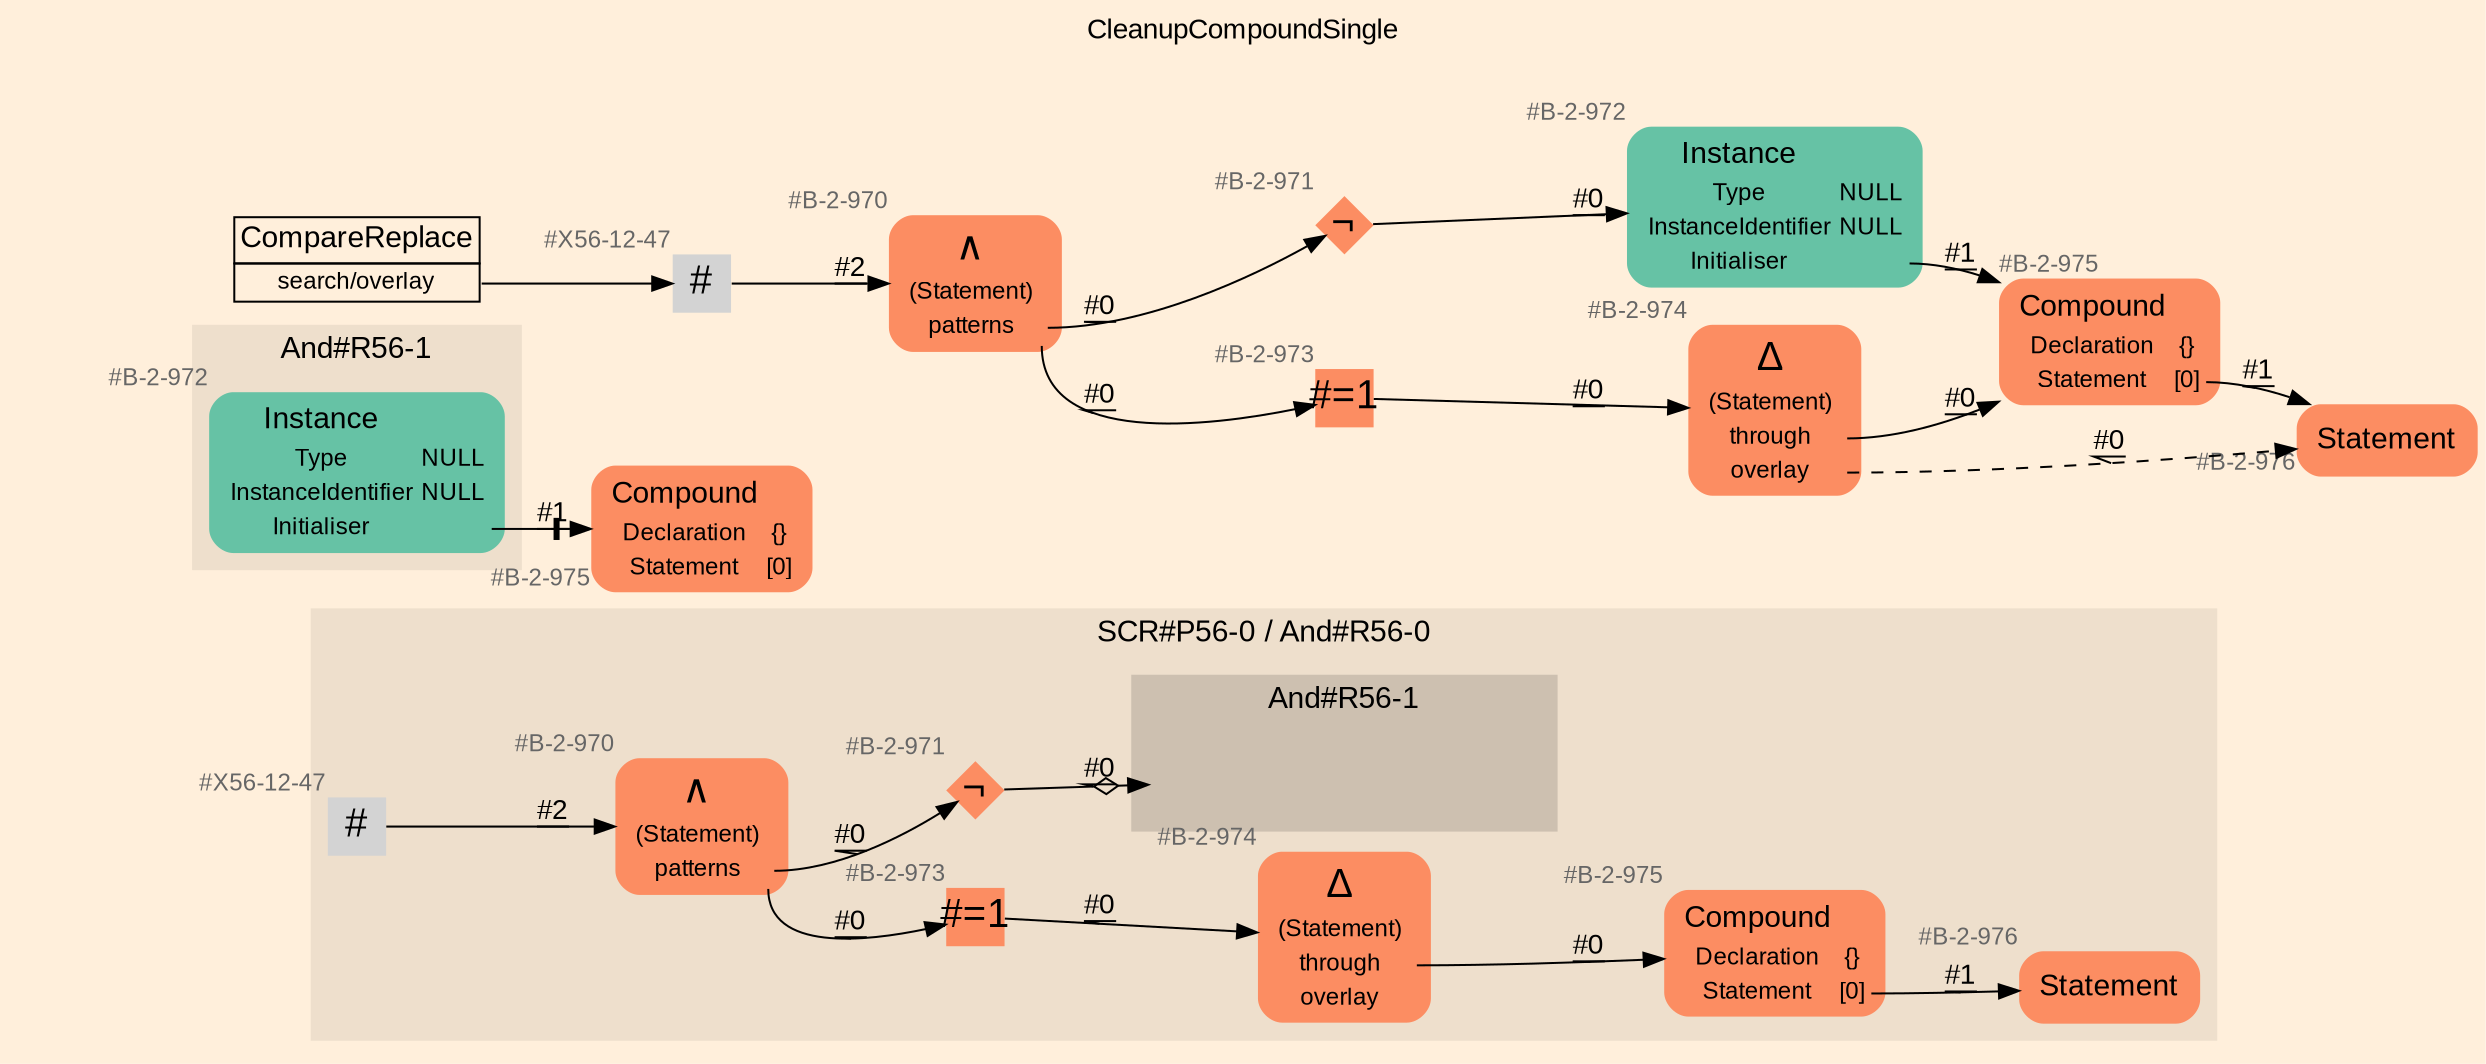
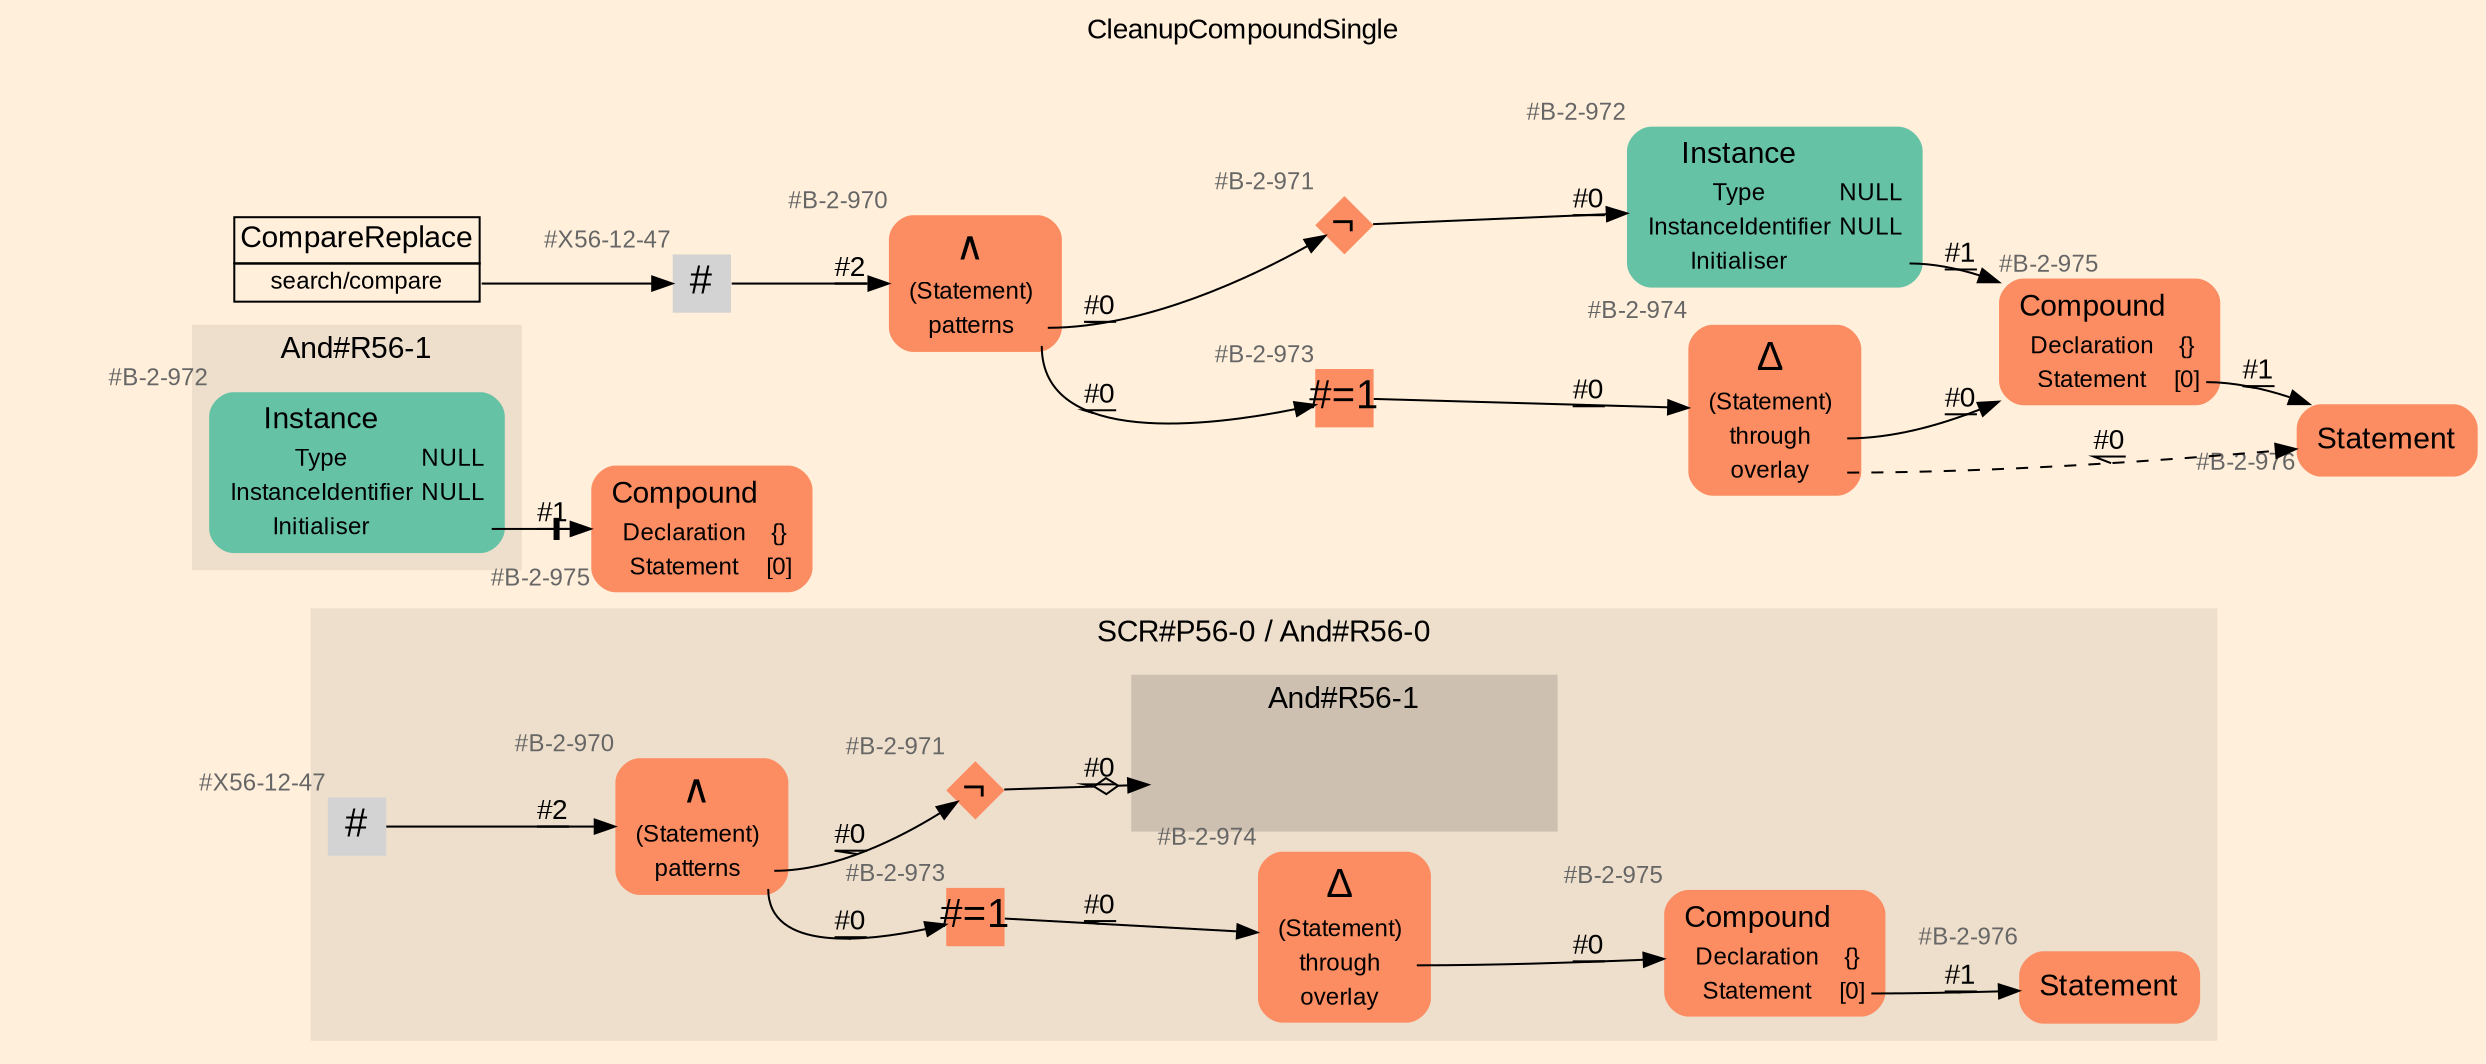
  digraph {
    bgcolor=antiquewhite1
    color=black
    fontcolor=black
    fontname=Arial
    label=CleanupCompoundSingle
    labelloc=t
    rankdir=LR
    ranksep=0.3
    node [fillcolor="/set28/2" fontcolor=grey40 fontname=Arial fontsize=12 shape=plaintext style="rounded,filled" xlabel="#B-2-972"]
    edge [color=black decorate=true fontcolor=black fontname=Arial tailport=port1]
    "And#R56-0/And#R56-1/#B-2-972" [fillcolor="/set28/1" shape=none style=invisible]
    n2 [fixedsize=true height=0.4 label=<<FONT COLOR="black" POINT-SIZE="20">#</FONT>> penwidth=0.0 shape=square style=filled width=0.4 xlabel="#X56-12-47" fillcolor=""]
    n3 [label=<<TABLE BORDER="0" CELLBORDER="0" CELLSPACING="0">          <TR><TD><FONT COLOR="black" POINT-SIZE="15">Compound</FONT></TD></TR>          <TR><TD><FONT COLOR="black" POINT-SIZE="12">Declaration</FONT></TD><TD PORT="port0"><FONT COLOR="black" POINT-SIZE="12">{}</FONT></TD></TR>          <TR><TD><FONT COLOR="black" POINT-SIZE="12">Statement</FONT></TD><TD PORT="port1"><FONT COLOR="black" POINT-SIZE="12">[0]</FONT></TD></TR>         </TABLE>> xlabel="#B-2-975"]
    n4 [label=<<TABLE BORDER="0" CELLBORDER="0" CELLSPACING="0">          <TR><TD><FONT COLOR="black" POINT-SIZE="20">Δ</FONT></TD></TR>          <TR><TD><FONT COLOR="black" POINT-SIZE="12">(Statement)</FONT></TD><TD PORT="port0"></TD></TR>          <TR><TD><FONT COLOR="black" POINT-SIZE="12">through</FONT></TD><TD PORT="port1"></TD></TR>          <TR><TD><FONT COLOR="black" POINT-SIZE="12">overlay</FONT></TD><TD PORT="port2"></TD></TR>         </TABLE>> xlabel="#B-2-974"]
    n5 [fixedsize=true height=0.4 label=<<FONT COLOR="black" POINT-SIZE="20">#=1</FONT>> penwidth=0.0 shape=square style=filled width=0.4 xlabel="#B-2-973"]
    n6 [label=<<TABLE BORDER="0" CELLBORDER="0" CELLSPACING="0">          <TR><TD><FONT COLOR="black" POINT-SIZE="15">Statement</FONT></TD></TR>         </TABLE>> xlabel="#B-2-976"]
    n7 [fixedsize=true height=0.4 label=<<FONT COLOR="black" POINT-SIZE="20">¬</FONT>> penwidth=0.0 shape=diamond style=filled width=0.4 xlabel="#B-2-971"]
    n8 [label=<<TABLE BORDER="0" CELLBORDER="0" CELLSPACING="0">          <TR><TD><FONT COLOR="black" POINT-SIZE="20">∧</FONT></TD></TR>          <TR><TD><FONT COLOR="black" POINT-SIZE="12">(Statement)</FONT></TD><TD PORT="port0"></TD></TR>          <TR><TD><FONT COLOR="black" POINT-SIZE="12">patterns</FONT></TD><TD PORT="port1"></TD></TR>         </TABLE>> xlabel="#B-2-970"]
    n9 [fillcolor="/set28/1" label=<<TABLE BORDER="0" CELLBORDER="0" CELLSPACING="0">          <TR><TD><FONT COLOR="black" POINT-SIZE="15">Instance</FONT></TD></TR>          <TR><TD><FONT COLOR="black" POINT-SIZE="12">Type</FONT></TD><TD PORT="port0"><FONT COLOR="black" POINT-SIZE="12">NULL</FONT></TD></TR>          <TR><TD><FONT COLOR="black" POINT-SIZE="12">InstanceIdentifier</FONT></TD><TD PORT="port1"><FONT COLOR="black" POINT-SIZE="12">NULL</FONT></TD></TR>          <TR><TD><FONT COLOR="black" POINT-SIZE="12">Initialiser</FONT></TD><TD PORT="port2"></TD></TR>         </TABLE>>]
    n10 [label=<<TABLE BORDER="0" CELLBORDER="0" CELLSPACING="0">      <TR><TD><FONT COLOR="black" POINT-SIZE="15">Compound</FONT></TD></TR>      <TR><TD><FONT COLOR="black" POINT-SIZE="12">Declaration</FONT></TD><TD PORT="port0"><FONT COLOR="black" POINT-SIZE="12">{}</FONT></TD></TR>      <TR><TD><FONT COLOR="black" POINT-SIZE="12">Statement</FONT></TD><TD PORT="port1"><FONT COLOR="black" POINT-SIZE="12">[0]</FONT></TD></TR>     </TABLE>> xlabel="#B-2-975"]
-   n11 [color=black fillcolor=antiquewhite1 label=<<TABLE BORDER="0" CELLBORDER="1" CELLSPACING="0">      <TR><TD><FONT COLOR="black" POINT-SIZE="15">CompareReplace</FONT></TD></TR>      <TR><TD PORT="port0"><FONT COLOR="black" POINT-SIZE="12">search/overlay</FONT></TD></TR>     </TABLE>> style=filled xlabel=""]
+   n11 [color=black fillcolor=antiquewhite1 label=<<TABLE BORDER="0" CELLBORDER="1" CELLSPACING="0">      <TR><TD><FONT COLOR="black" POINT-SIZE="15">CompareReplace</FONT></TD></TR>      <TR><TD PORT="port0"><FONT COLOR="black" POINT-SIZE="12">search/compare</FONT></TD></TR>     </TABLE>> style=filled xlabel=""]
    n12 [fixedsize=true height=0.4 label=<<FONT COLOR="black" POINT-SIZE="20">#</FONT>> penwidth=0.0 shape=square style=filled width=0.4 xlabel="#X56-12-47" fillcolor=""]
    n13 [label=<<TABLE BORDER="0" CELLBORDER="0" CELLSPACING="0">      <TR><TD><FONT COLOR="black" POINT-SIZE="20">∧</FONT></TD></TR>      <TR><TD><FONT COLOR="black" POINT-SIZE="12">(Statement)</FONT></TD><TD PORT="port0"></TD></TR>      <TR><TD><FONT COLOR="black" POINT-SIZE="12">patterns</FONT></TD><TD PORT="port1"></TD></TR>     </TABLE>> xlabel="#B-2-970"]
    n14 [fixedsize=true height=0.4 label=<<FONT COLOR="black" POINT-SIZE="20">#=1</FONT>> penwidth=0.0 shape=square style=filled width=0.4 xlabel="#B-2-973"]
    n15 [fixedsize=true height=0.4 label=<<FONT COLOR="black" POINT-SIZE="20">¬</FONT>> penwidth=0.0 shape=diamond style=filled width=0.4 xlabel="#B-2-971"]
    n16 [label=<<TABLE BORDER="0" CELLBORDER="0" CELLSPACING="0">      <TR><TD><FONT COLOR="black" POINT-SIZE="20">Δ</FONT></TD></TR>      <TR><TD><FONT COLOR="black" POINT-SIZE="12">(Statement)</FONT></TD><TD PORT="port0"></TD></TR>      <TR><TD><FONT COLOR="black" POINT-SIZE="12">through</FONT></TD><TD PORT="port1"></TD></TR>      <TR><TD><FONT COLOR="black" POINT-SIZE="12">overlay</FONT></TD><TD PORT="port2"></TD></TR>     </TABLE>> xlabel="#B-2-974"]
    n17 [label=<<TABLE BORDER="0" CELLBORDER="0" CELLSPACING="0">      <TR><TD><FONT COLOR="black" POINT-SIZE="15">Compound</FONT></TD></TR>      <TR><TD><FONT COLOR="black" POINT-SIZE="12">Declaration</FONT></TD><TD PORT="port0"><FONT COLOR="black" POINT-SIZE="12">{}</FONT></TD></TR>      <TR><TD><FONT COLOR="black" POINT-SIZE="12">Statement</FONT></TD><TD PORT="port1"><FONT COLOR="black" POINT-SIZE="12">[0]</FONT></TD></TR>     </TABLE>> xlabel="#B-2-975"]
    n18 [label=<<TABLE BORDER="0" CELLBORDER="0" CELLSPACING="0">      <TR><TD><FONT COLOR="black" POINT-SIZE="15">Statement</FONT></TD></TR>     </TABLE>> xlabel="#B-2-976"]
    n19 [fillcolor="/set28/1" label=<<TABLE BORDER="0" CELLBORDER="0" CELLSPACING="0">      <TR><TD><FONT COLOR="black" POINT-SIZE="15">Instance</FONT></TD></TR>      <TR><TD><FONT COLOR="black" POINT-SIZE="12">Type</FONT></TD><TD PORT="port0"><FONT COLOR="black" POINT-SIZE="12">NULL</FONT></TD></TR>      <TR><TD><FONT COLOR="black" POINT-SIZE="12">InstanceIdentifier</FONT></TD><TD PORT="port1"><FONT COLOR="black" POINT-SIZE="12">NULL</FONT></TD></TR>      <TR><TD><FONT COLOR="black" POINT-SIZE="12">Initialiser</FONT></TD><TD PORT="port2"></TD></TR>     </TABLE>>]
    subgraph cluster_1 {
      color=antiquewhite2
      fontsize=15
      label="SCR#P56-0 / And#R56-0"
      style=filled
      n2
      n3
      n4
      n5
      n6
      n7
      n8
      subgraph cluster_2 {
        color=antiquewhite3
        fontsize=15
        label="And#R56-1"
        style=filled
        "And#R56-0/And#R56-1/#B-2-972"
      }
    }
    subgraph cluster_3 {
      color=antiquewhite2
      fontsize=15
      label="And#R56-1"
      style=filled
      n9
    }
    n2 -> n8 [label="#2" tailport=""]
    n3 -> n6 [label="#1"]
    n4 -> n3 [label="#0"]
    n5 -> n4 [label="#0" tailport=""]
    n7 -> "And#R56-0/And#R56-1/#B-2-972" [arrowhead=normalnoneodiamond label="#0" tailport=""]
    n8 -> n5 [label="#0"]
    n8 -> n7 [label="#0"]
    n9 -> n10 [arrowhead=normalnonetee label="#1" tailport=port2]
    n11 -> n12 [tailport=port0]
    n12 -> n13 [label="#2" tailport=""]
    n13 -> n14 [label="#0"]
    n13 -> n15 [label="#0"]
    n14 -> n16 [label="#0" tailport=""]
    n15 -> n19 [label="#0" tailport=""]
    n16 -> n17 [label="#0"]
    n16 -> n18 [label="#0" style=dashed tailport=port2]
    n17 -> n18 [label="#1"]
    n19 -> n17 [label="#1" tailport=port2]
  }
